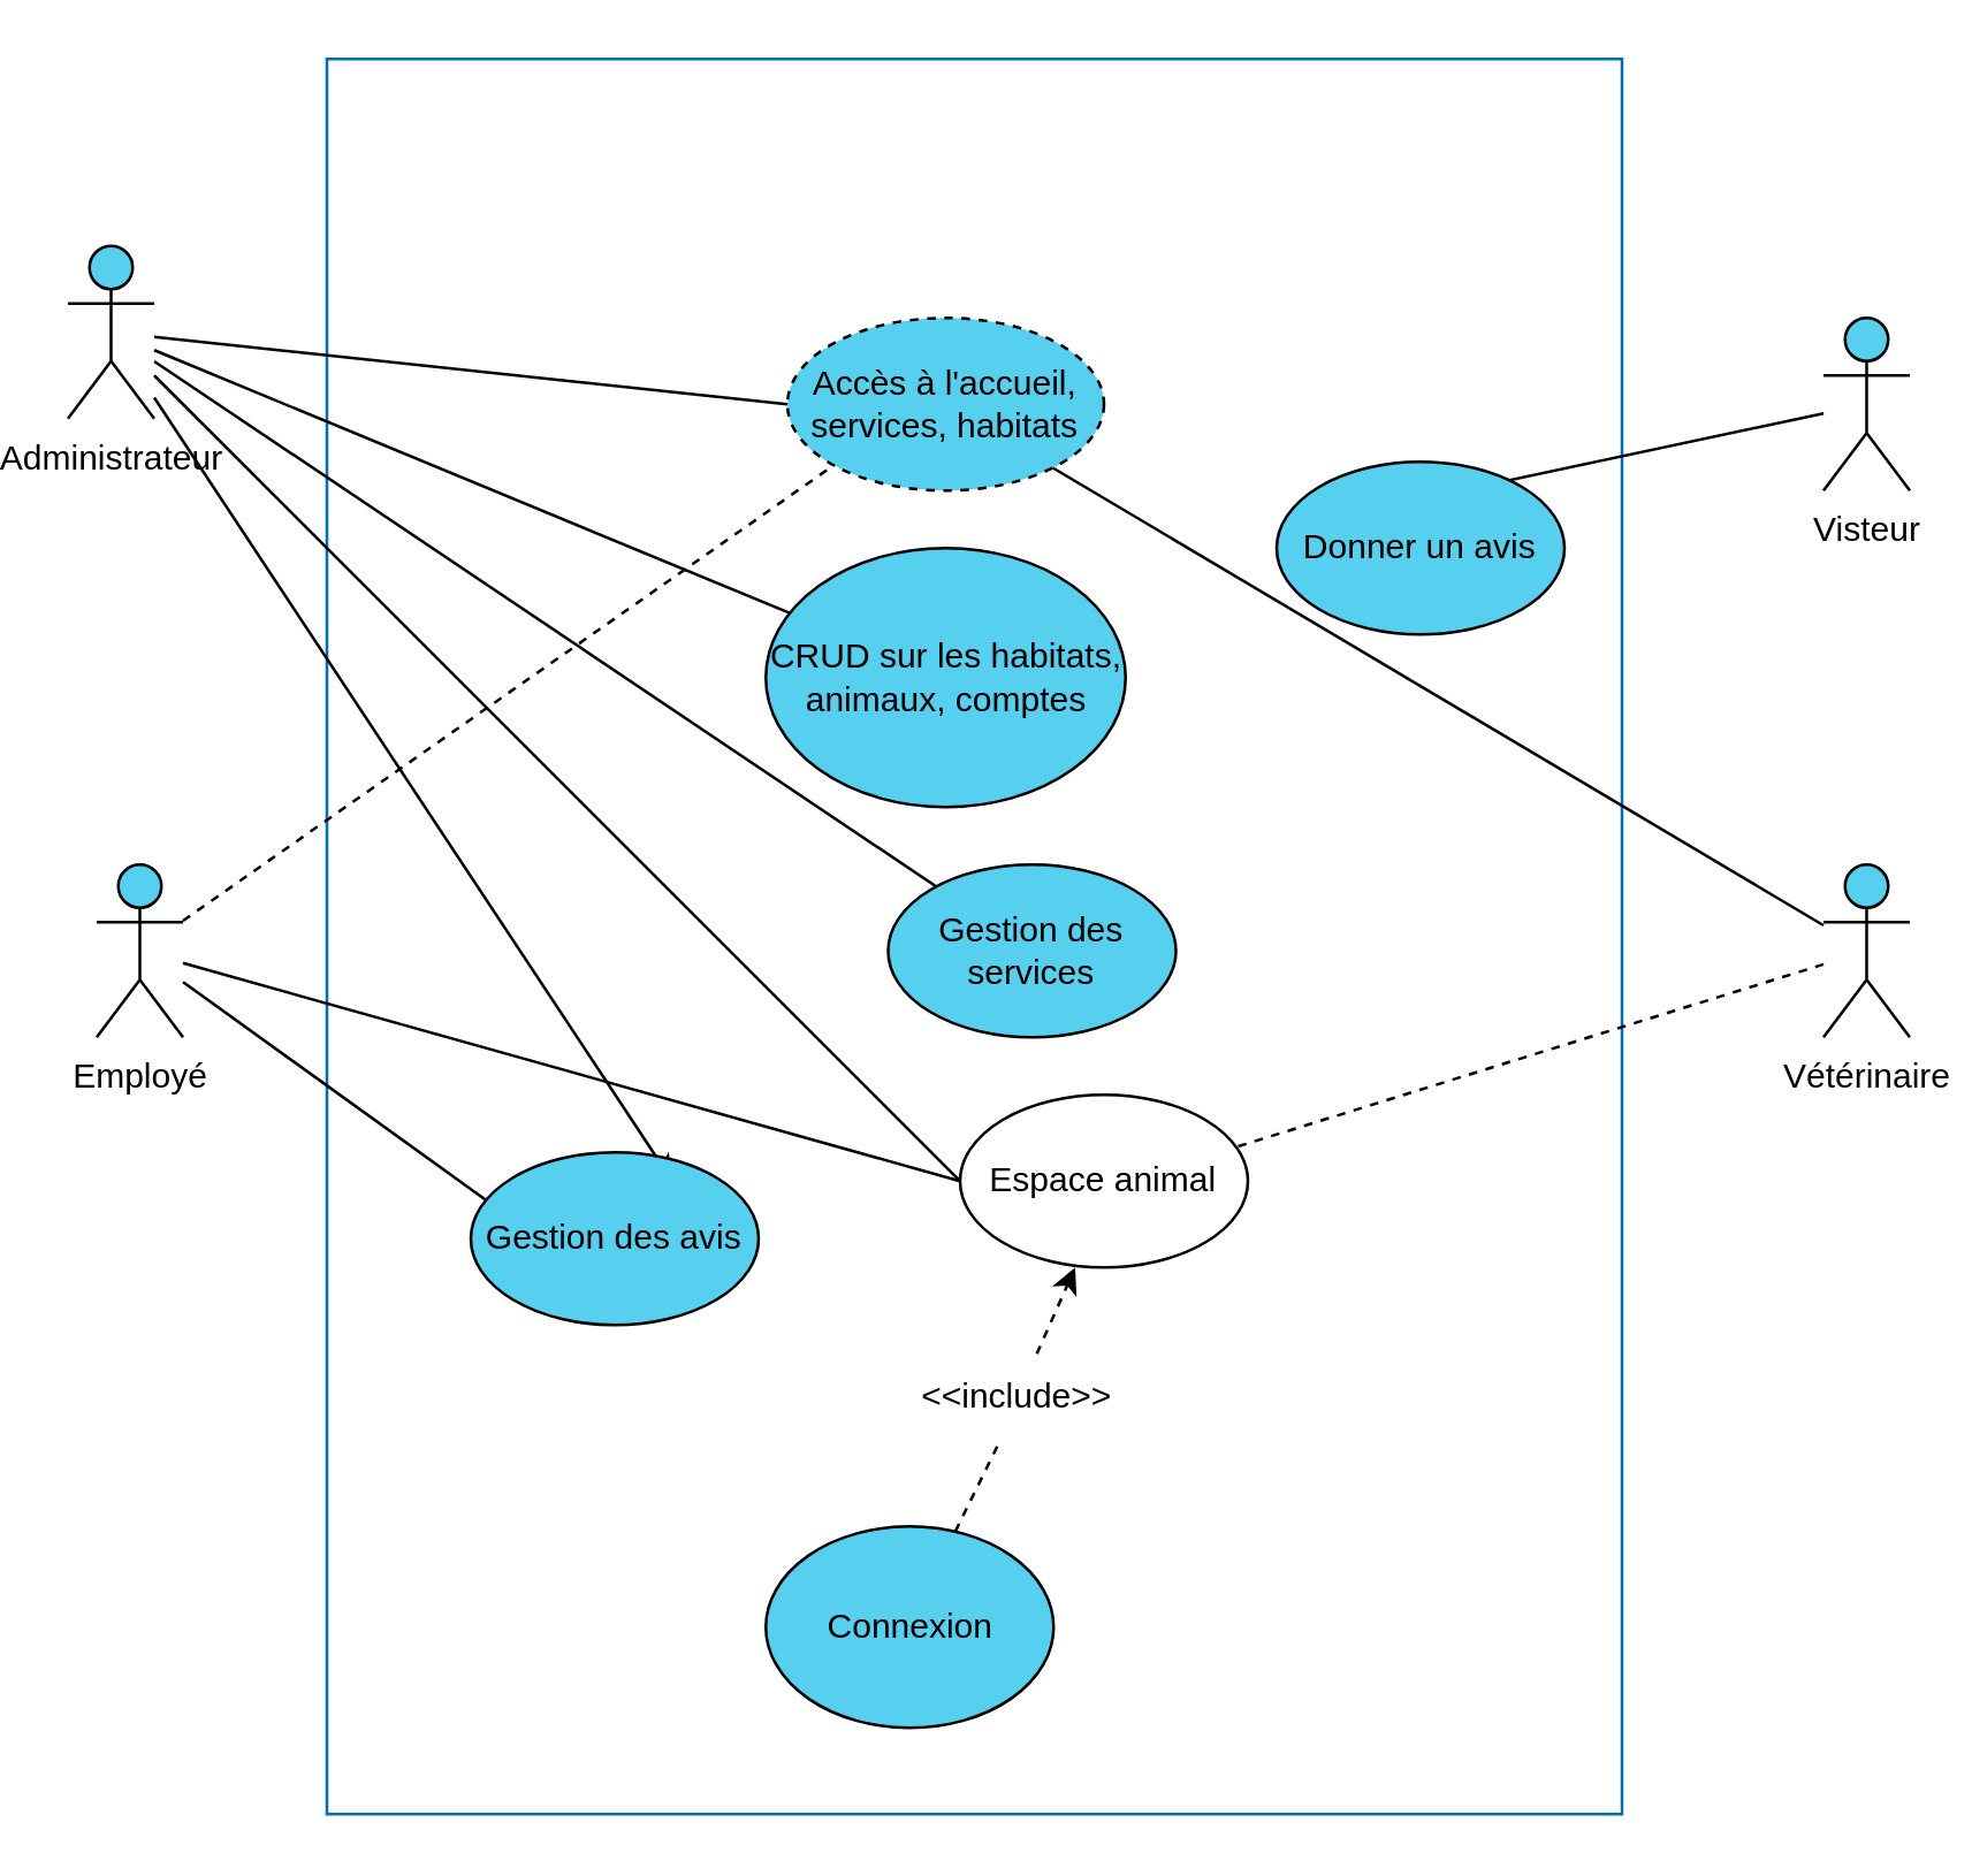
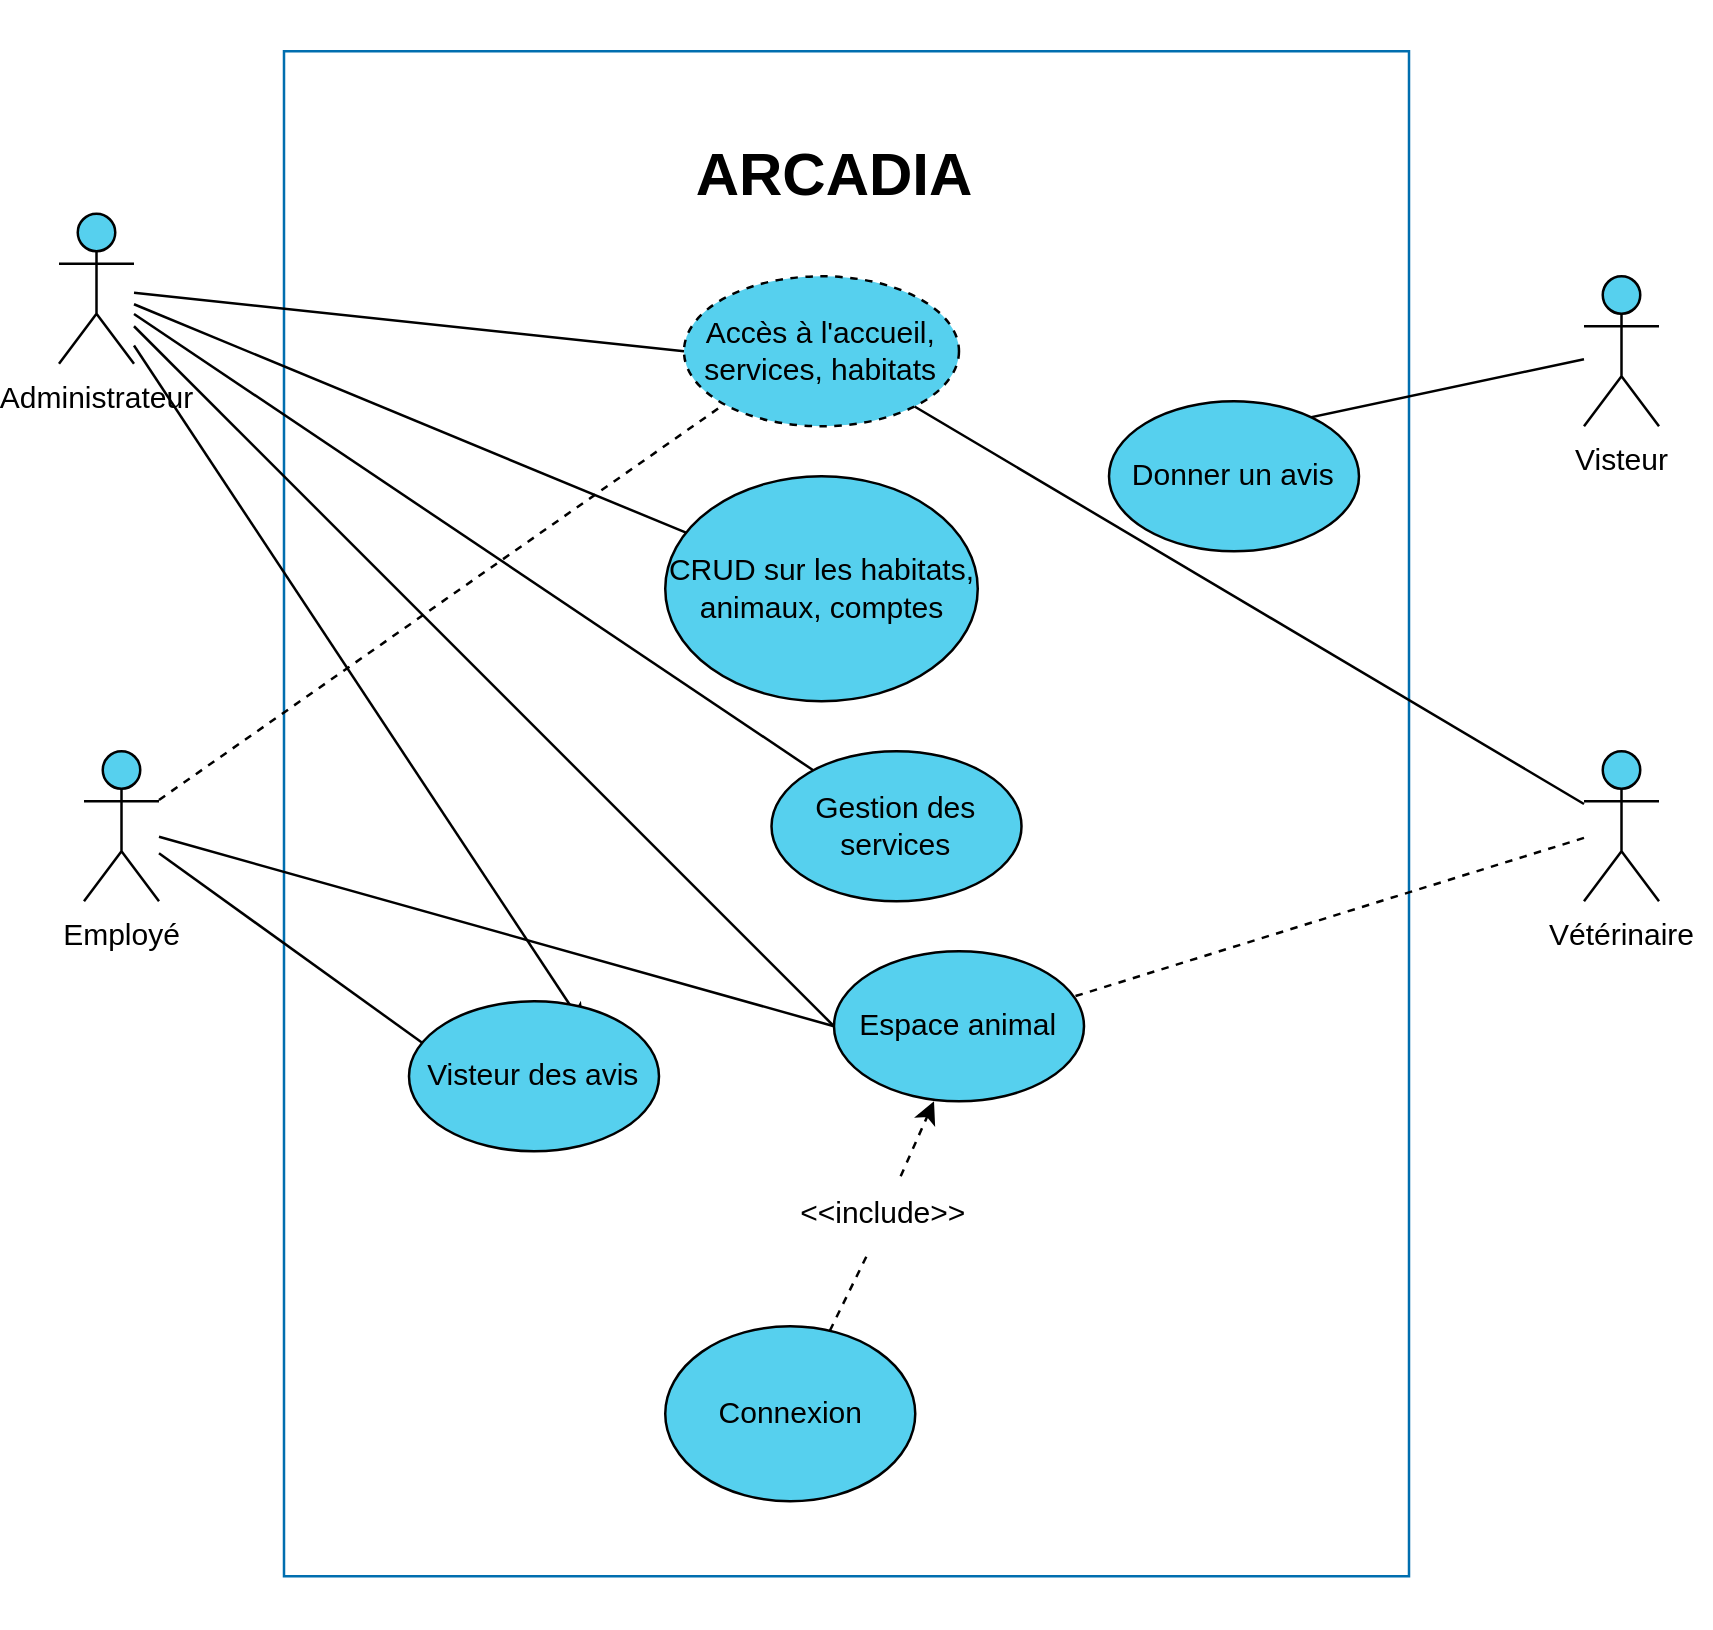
  <mxCell id="0" />
  <mxCell id="1" parent="0" />
  <mxCell id="2" value="" style="rounded=0;whiteSpace=wrap;html=1;fillColor=#FFFFFF;fontColor=#ffffff;strokeColor=#006EAF;fillStyle=auto;" vertex="1" parent="1"><mxGeometry x="110" y="20" width="450" height="610" as="geometry" /></mxCell>
+ <mxCell id="3" value="&lt;font color=&quot;#000000&quot;&gt;ARCADIA&lt;/font&gt;" style="text;html=1;fontSize=24;fontStyle=1;verticalAlign=middle;align=center;fillStyle=auto;" vertex="1" parent="1"><mxGeometry x="280" y="50" width="100" height="40" as="geometry" /></mxCell>
  <mxCell id="4" value="&lt;font color=&quot;#000000&quot;&gt;Accès à l'accueil, services, habitats&lt;/font&gt;" style="ellipse;whiteSpace=wrap;html=1;fillStyle=auto;fillColor=#56D0EE;strokeColor=#000000;dashed=1;" vertex="1" parent="1"><mxGeometry x="270" y="110" width="110" height="60" as="geometry" /></mxCell>
  <mxCell id="5" style="edgeStyle=none;html=1;entryX=0;entryY=0.5;entryDx=0;entryDy=0;strokeColor=#000000;fontColor=#000000;endArrow=none;endFill=0;startSize=8;endSize=8;" edge="1" parent="1" source="10" target="4"><mxGeometry relative="1" as="geometry" /></mxCell>
  <mxCell id="6" style="edgeStyle=none;html=1;strokeColor=#000000;fontColor=#000000;endArrow=none;endFill=0;startSize=8;endSize=8;" edge="1" parent="1" source="10" target="23"><mxGeometry relative="1" as="geometry" /></mxCell>
  <mxCell id="7" style="edgeStyle=none;html=1;strokeColor=#000000;fontColor=#000000;endArrow=none;endFill=0;startSize=8;endSize=8;" edge="1" parent="1" source="10" target="24"><mxGeometry relative="1" as="geometry" /></mxCell>
  <mxCell id="8" style="edgeStyle=none;html=1;entryX=0;entryY=0.5;entryDx=0;entryDy=0;strokeColor=#000000;fontColor=#000000;endArrow=none;endFill=0;startSize=8;endSize=8;" edge="1" parent="1" source="10" target="21"><mxGeometry relative="1" as="geometry" /></mxCell>
  <mxCell id="9" style="edgeStyle=none;html=1;entryX=0.7;entryY=0.167;entryDx=0;entryDy=0;entryPerimeter=0;strokeColor=#000000;fontColor=#000000;endArrow=classic;endFill=1;" edge="1" parent="1" source="10" target="22"><mxGeometry relative="1" as="geometry" /></mxCell>
  <mxCell id="10" value="Administrateur" style="shape=umlActor;verticalLabelPosition=bottom;verticalAlign=top;html=1;outlineConnect=0;fillStyle=auto;strokeColor=#000000;fontColor=#000000;fillColor=#56D0EE;" vertex="1" parent="1"><mxGeometry x="20" y="85" width="30" height="60" as="geometry" /></mxCell>
  <mxCell id="11" style="edgeStyle=none;html=1;entryX=0.03;entryY=0.383;entryDx=0;entryDy=0;entryPerimeter=0;strokeColor=#000000;fontColor=#000000;endArrow=none;endFill=0;startSize=8;endSize=8;" edge="1" parent="1" source="12" target="20"><mxGeometry relative="1" as="geometry" /></mxCell>
  <mxCell id="12" value="Visteur" style="shape=umlActor;verticalLabelPosition=bottom;verticalAlign=top;html=1;outlineConnect=0;fillStyle=auto;strokeColor=#000000;fontColor=#000000;fillColor=#56D0EE;" vertex="1" parent="1"><mxGeometry x="630" y="110" width="30" height="60" as="geometry" /></mxCell>
  <mxCell id="13" style="edgeStyle=none;html=1;entryX=0;entryY=1;entryDx=0;entryDy=0;strokeColor=#000000;fontColor=#000000;endArrow=none;endFill=0;startSize=8;endSize=8;dashed=1;" edge="1" parent="1" source="16" target="4"><mxGeometry relative="1" as="geometry" /></mxCell>
  <mxCell id="14" style="edgeStyle=none;html=1;strokeColor=#000000;fontColor=#000000;endArrow=none;endFill=0;startSize=8;endSize=8;" edge="1" parent="1" source="16"><mxGeometry relative="1" as="geometry"><mxPoint x="330" y="410" as="targetPoint" /></mxGeometry></mxCell>
  <mxCell id="15" style="edgeStyle=none;html=1;strokeColor=#000000;fontColor=#000000;endArrow=none;endFill=0;startSize=8;endSize=8;" edge="1" parent="1" source="16"><mxGeometry relative="1" as="geometry"><mxPoint x="170" y="420" as="targetPoint" /></mxGeometry></mxCell>
  <mxCell id="16" value="Employé" style="shape=umlActor;verticalLabelPosition=bottom;verticalAlign=top;html=1;outlineConnect=0;fillStyle=auto;strokeColor=#000000;fontColor=#000000;fillColor=#56D0EE;" vertex="1" parent="1"><mxGeometry x="30" y="300" width="30" height="60" as="geometry" /></mxCell>
  <mxCell id="17" style="edgeStyle=none;html=1;strokeColor=#000000;fontColor=#000000;endArrow=none;endFill=0;startSize=8;endSize=8;" edge="1" parent="1" source="19" target="4"><mxGeometry relative="1" as="geometry" /></mxCell>
  <mxCell id="18" style="edgeStyle=none;html=1;entryX=0.9;entryY=0.333;entryDx=0;entryDy=0;entryPerimeter=0;strokeColor=#000000;fontColor=#000000;endArrow=none;endFill=0;startSize=8;endSize=8;dashed=1;" edge="1" parent="1" source="19" target="21"><mxGeometry relative="1" as="geometry" /></mxCell>
  <mxCell id="19" value="Vétérinaire" style="shape=umlActor;verticalLabelPosition=bottom;verticalAlign=top;html=1;outlineConnect=0;fillStyle=auto;strokeColor=#000000;fontColor=#000000;fillColor=#56D0EE;" vertex="1" parent="1"><mxGeometry x="630" y="300" width="30" height="60" as="geometry" /></mxCell>
  <mxCell id="20" value="&lt;font color=&quot;#000000&quot;&gt;Donner un avis&lt;/font&gt;" style="ellipse;whiteSpace=wrap;html=1;fillStyle=auto;fillColor=#56D0EE;strokeColor=#000000;" vertex="1" parent="1"><mxGeometry x="440" y="160" width="100" height="60" as="geometry" /></mxCell>
- <mxCell id="21" value="&lt;font color=&quot;#000000&quot;&gt;Espace animal&lt;/font&gt;" style="ellipse;whiteSpace=wrap;html=1;fillStyle=auto;fillColor=#ffffff;strokeColor=#000000;" vertex="1" parent="1"><mxGeometry x="330" y="380" width="100" height="60" as="geometry" /></mxCell>
- <mxCell id="22" value="&lt;font color=&quot;#000000&quot;&gt;Gestion des avis&lt;/font&gt;" style="ellipse;whiteSpace=wrap;html=1;fillStyle=auto;fillColor=#56D0EE;strokeColor=#000000;" vertex="1" parent="1"><mxGeometry x="160" y="400" width="100" height="60" as="geometry" /></mxCell>
+ <mxCell id="21" value="&lt;font color=&quot;#000000&quot;&gt;Espace animal&lt;/font&gt;" style="ellipse;whiteSpace=wrap;html=1;fillStyle=auto;fillColor=#56D0EE;strokeColor=#000000;" vertex="1" parent="1"><mxGeometry x="330" y="380" width="100" height="60" as="geometry" /></mxCell>
+ <mxCell id="22" value="&lt;font color=&quot;#000000&quot;&gt;Visteur des avis&lt;/font&gt;" style="ellipse;whiteSpace=wrap;html=1;fillStyle=auto;fillColor=#56D0EE;strokeColor=#000000;" vertex="1" parent="1"><mxGeometry x="160" y="400" width="100" height="60" as="geometry" /></mxCell>
  <mxCell id="23" value="&lt;font color=&quot;#000000&quot;&gt;CRUD sur les habitats, animaux, comptes&lt;/font&gt;" style="ellipse;whiteSpace=wrap;html=1;fillStyle=auto;fillColor=#56D0EE;strokeColor=#000000;" vertex="1" parent="1"><mxGeometry x="262.5" y="190" width="125" height="90" as="geometry" /></mxCell>
  <mxCell id="24" value="&lt;font color=&quot;#000000&quot;&gt;Gestion des services&lt;/font&gt;" style="ellipse;whiteSpace=wrap;html=1;fillStyle=auto;fillColor=#56D0EE;strokeColor=#000000;" vertex="1" parent="1"><mxGeometry x="305" y="300" width="100" height="60" as="geometry" /></mxCell>
  <mxCell id="25" style="edgeStyle=none;html=1;entryX=0.4;entryY=1;entryDx=0;entryDy=0;entryPerimeter=0;strokeColor=#000000;fontColor=#000000;endArrow=classic;endFill=1;dashed=1;startArrow=none;" edge="1" parent="1" source="28" target="21"><mxGeometry relative="1" as="geometry" /></mxCell>
  <mxCell id="26" value="&lt;font color=&quot;#000000&quot;&gt;Connexion&lt;/font&gt;" style="ellipse;whiteSpace=wrap;html=1;fillStyle=auto;fillColor=#56D0EE;strokeColor=#000000;" vertex="1" parent="1"><mxGeometry x="262.5" y="530" width="100" height="70" as="geometry" /></mxCell>
  <mxCell id="27" value="" style="edgeStyle=none;html=1;entryX=0.4;entryY=1;entryDx=0;entryDy=0;entryPerimeter=0;strokeColor=#000000;fontColor=#000000;endArrow=none;endFill=1;dashed=1;" edge="1" parent="1" source="26" target="28"><mxGeometry relative="1" as="geometry"><mxPoint x="327.704" y="531.657" as="sourcePoint" /><mxPoint x="370" y="440" as="targetPoint" /></mxGeometry></mxCell>
  <mxCell id="28" value="&amp;lt;&amp;lt;include&amp;gt;&amp;gt;" style="text;html=1;strokeColor=none;fillColor=none;align=center;verticalAlign=middle;whiteSpace=wrap;rounded=0;fillStyle=auto;fontColor=#000000;" vertex="1" parent="1"><mxGeometry x="320" y="470" width="60" height="30" as="geometry" /></mxCell>
